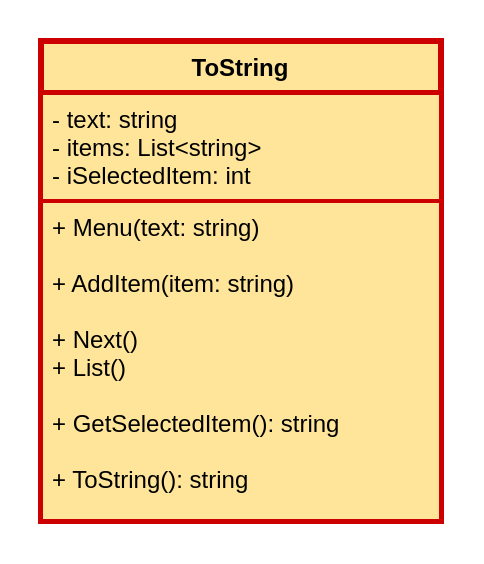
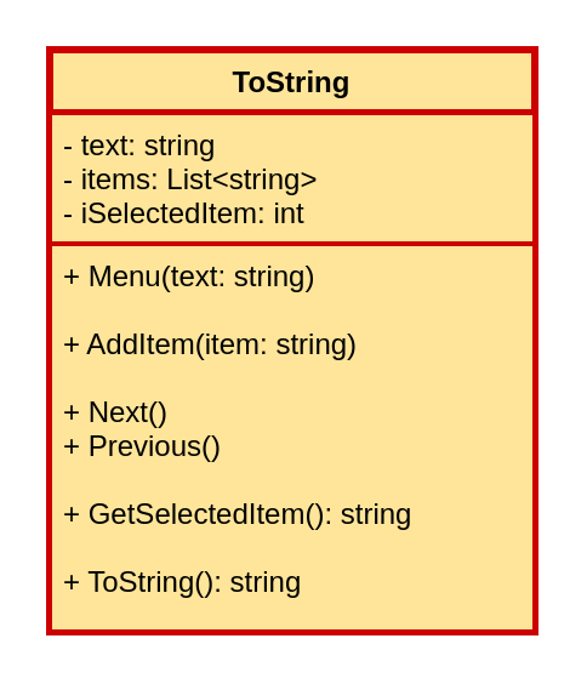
  <mxCell id="0" />
  <mxCell id="1" parent="0" />
  <mxCell id="2" value="ToString" style="swimlane;fontStyle=1;align=center;verticalAlign=top;childLayout=stackLayout;horizontal=1;startSize=26;horizontalStack=0;resizeParent=1;resizeParentMax=0;resizeLast=0;collapsible=1;marginBottom=0;fillColor=#FFE599;strokeColor=#CC0000;strokeWidth=3;rounded=0;" parent="1" vertex="1"><mxGeometry x="20" y="20" width="200" height="240" as="geometry"><mxRectangle x="280" y="190" width="60" height="26" as="alternateBounds" /></mxGeometry></mxCell>
  <mxCell id="3" value="- text: string&#10;- items: List&lt;string&gt;&#10;- iSelectedItem: int&#10;" style="text;strokeColor=#CC0000;fillColor=#FFE599;align=left;verticalAlign=top;spacingLeft=4;spacingRight=4;overflow=hidden;rotatable=0;points=[[0,0.5],[1,0.5]];portConstraint=eastwest;strokeWidth=2;" parent="2" vertex="1"><mxGeometry y="26" width="200" height="54" as="geometry" /></mxCell>
- <mxCell id="4" value="+ Menu(text: string)&#10;&#10;+ AddItem(item: string)&#10;&#10;+ Next()&#10;+ List()&#10;&#10;+ GetSelectedItem(): string&#10;&#10;+ ToString(): string" style="text;strokeColor=#CC0000;fillColor=#FFE599;align=left;verticalAlign=top;spacingLeft=4;spacingRight=4;overflow=hidden;rotatable=0;points=[[0,0.5],[1,0.5]];portConstraint=eastwest;strokeWidth=2;rounded=0;" parent="2" vertex="1"><mxGeometry y="80" width="200" height="160" as="geometry" /></mxCell>
+ <mxCell id="4" value="+ Menu(text: string)&#10;&#10;+ AddItem(item: string)&#10;&#10;+ Next()&#10;+ Previous()&#10;&#10;+ GetSelectedItem(): string&#10;&#10;+ ToString(): string" style="text;strokeColor=#CC0000;fillColor=#FFE599;align=left;verticalAlign=top;spacingLeft=4;spacingRight=4;overflow=hidden;rotatable=0;points=[[0,0.5],[1,0.5]];portConstraint=eastwest;strokeWidth=2;rounded=0;" parent="2" vertex="1"><mxGeometry y="80" width="200" height="160" as="geometry" /></mxCell>
